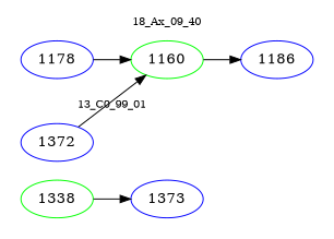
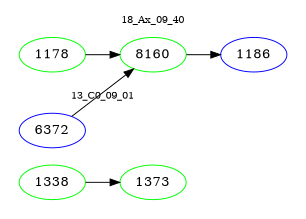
  digraph {
    rankdir=LR
    node [color=blue]
    edge [color=black]
-   n1 [label=1178]
-   n2 [color=green label=1160]
+   n1 [color=green label=1178]
+   n2 [color=green label=8160]
    n3 [label=1186]
-   n4 [label=1372]
+   n4 [label=6372]
    n5 [color=green label=1338]
-   n6 [label=1373]
+   n6 [color=green label=1373]
    subgraph cluster_1 {
      color=white
      fontsize=10
      label="18_Ax_09_40"
      n1
      n2
      n3
    }
    subgraph cluster_2 {
      color=white
      fontsize=10
-     label="13_C0_99_01"
+     label="13_C0_09_01"
      n4
      n5
      n6
    }
    n1 -> n2
    n2 -> n3
    n4 -> n2
    n5 -> n6
  }
